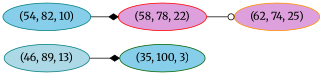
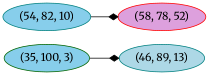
  digraph {
    fontname=Merriweather
    rankdir=LR
    node [color=teal fillcolor=skyblue fontname=Merriweather style=filled]
    edge [arrowhead=diamond fontname=Merriweather]
    "(35, 100, 3)" [color=darkgreen]
    "(46, 89, 13)" [fillcolor=lightblue]
    n3 [label="(54, 82, 10)"]
-   "(58, 78, 22)" [color=red fillcolor=plum]
-   "(62, 74, 25)" [color=darkorange fillcolor=plum]
-   "(46, 89, 13)" -> "(35, 100, 3)"
+   "(58, 78, 22)" [color=red fillcolor=plum label="(58, 78, 52)"]
+   "(35, 100, 3)" -> "(46, 89, 13)"
    n3 -> "(58, 78, 22)"
-   "(58, 78, 22)" -> "(62, 74, 25)" [arrowhead=odot]
  }
